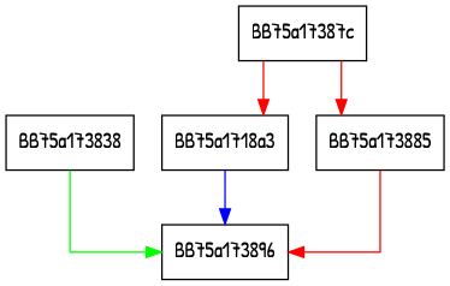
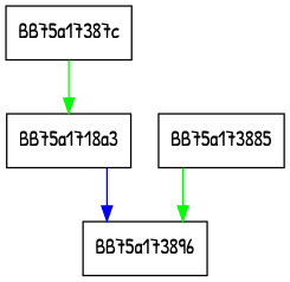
  digraph {
    fontname="Patrick Hand"
    splines=ortho
    node [fontname="Patrick Hand" shape=box]
    edge [color=green fontname="Patrick Hand"]
-   BB75a173838
    BB75a173896
    n3 [label=BB75a1718a3]
    BB75a17387c
    BB75a173885
-   BB75a173838 -> BB75a173896
    n3 -> BB75a173896 [color=blue]
-   BB75a17387c -> n3 [color=red]
-   BB75a17387c -> BB75a173885 [color=red]
-   BB75a173885 -> BB75a173896 [color=red]
+   BB75a17387c -> n3
+   BB75a173885 -> BB75a173896
  }
